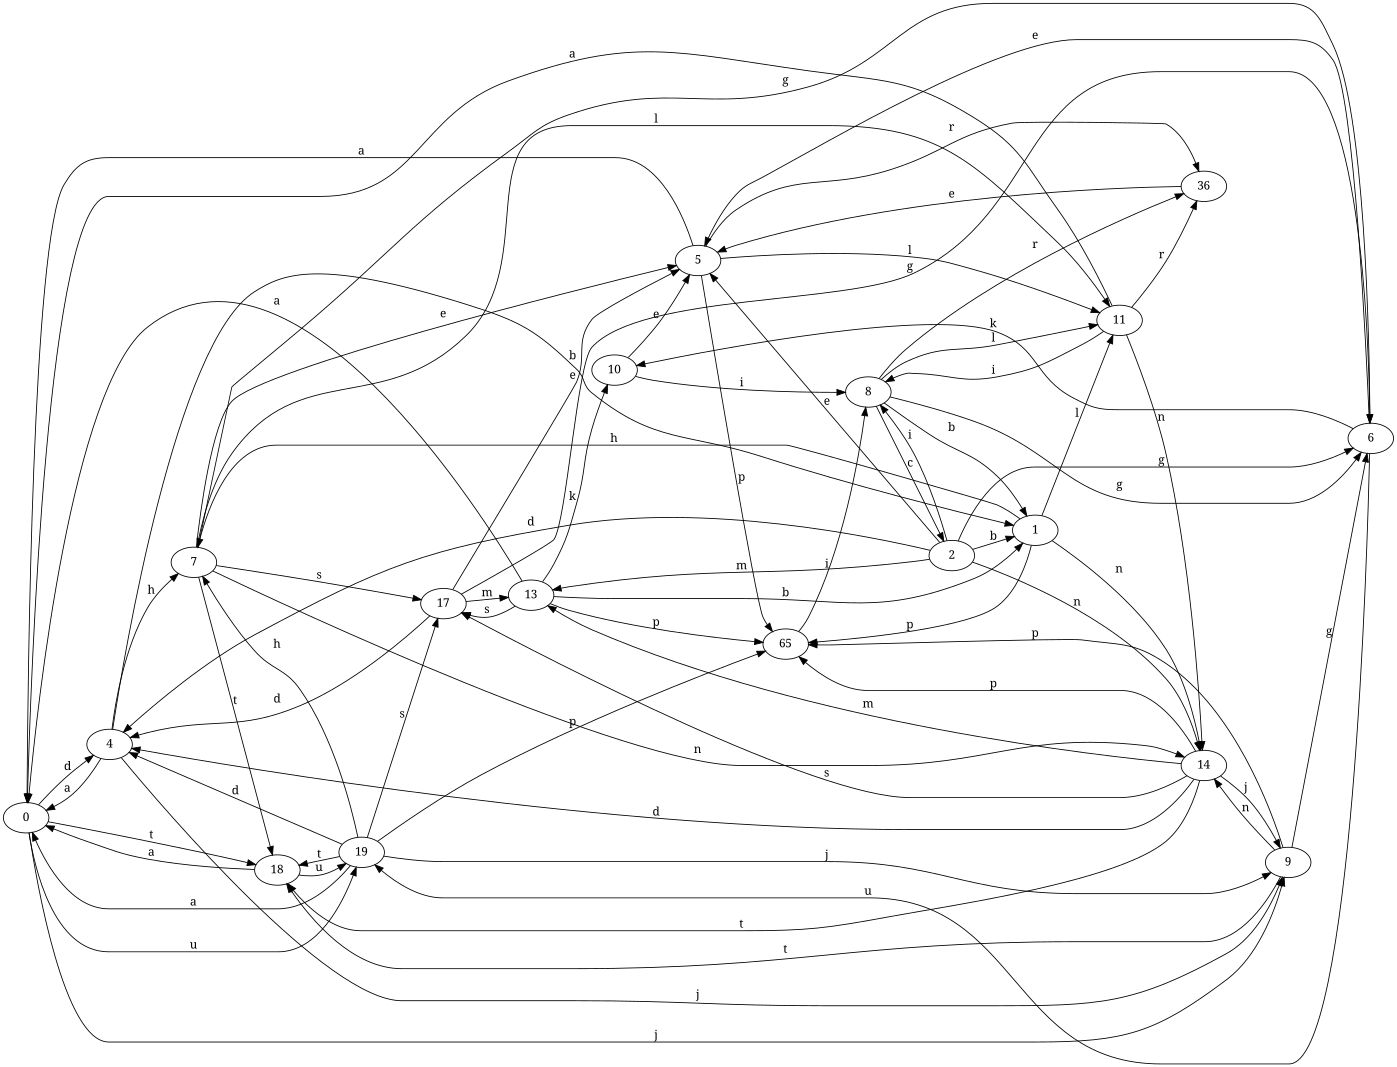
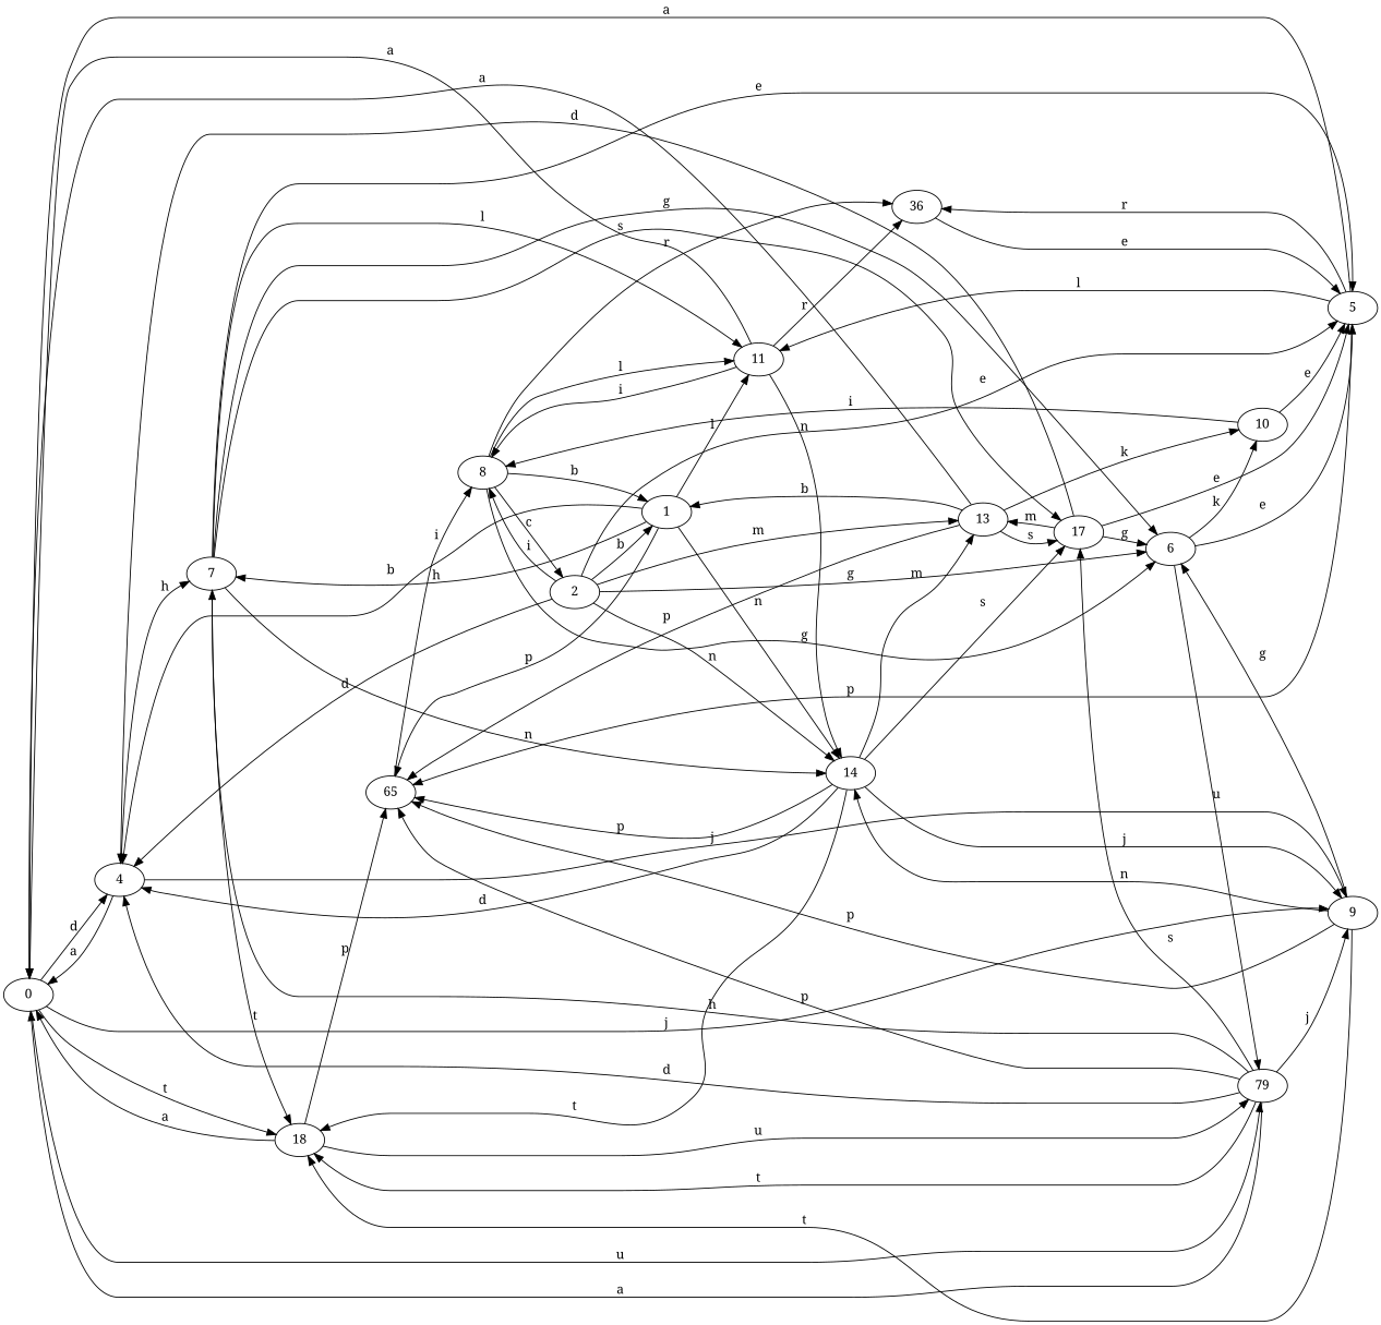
  strict digraph {
    fontname="Noto Serif"
    rankdir=LR
    node [fontname="Noto Serif"]
    edge [fontname="Noto Serif"]
    0
    4
    9
    18
-   19
+   19 [label=79]
    1
    7
    14
    n9 [label=65]
    6
    17
    11
    5
    8
    n15 [label=36]
    13
    2
    10
    0 -> 4 [label=d]
    0 -> 9 [label=j]
    0 -> 18 [label=t]
    0 -> 19 [label=u]
    4 -> 0 [label=a]
    4 -> 9 [label=j]
-   4 -> 1 [label=b]
+   1 -> 4 [label=b]
    4 -> 7 [label=h]
    9 -> 18 [label=t]
    9 -> 14 [label=n]
    9 -> n9 [label=p]
    9 -> 6 [label=g]
    18 -> 0 [label=a]
    18 -> 19 [label=u]
+   18 -> n9 [label=p]
    19 -> 0 [label=a]
    19 -> 4 [label=d]
    19 -> 9 [label=j]
    19 -> 18 [label=t]
    19 -> 7 [label=h]
    19 -> n9 [label=p]
    19 -> 17 [label=s]
    1 -> 7 [label=h]
    1 -> 14 [label=n]
    1 -> n9 [label=p]
    1 -> 11 [label=l]
    7 -> 18 [label=t]
    7 -> 14 [label=n]
    7 -> 6 [label=g]
    7 -> 17 [label=s]
    7 -> 11 [label=l]
    7 -> 5 [label=e]
    14 -> 4 [label=d]
    14 -> 9 [label=j]
    14 -> 18 [label=t]
    14 -> n9 [label=p]
    14 -> 17 [label=s]
    14 -> 13 [label=m]
    n9 -> 8 [label=i]
    6 -> 19 [label=u]
    6 -> 5 [label=e]
    6 -> 10 [label=k]
    17 -> 4 [label=d]
    17 -> 6 [label=g]
    17 -> 5 [label=e]
    17 -> 13 [label=m]
    11 -> 0 [label=a]
    11 -> 14 [label=n]
    11 -> 8 [label=i]
    11 -> n15 [label=r]
    5 -> 0 [label=a]
    5 -> n9 [label=p]
    5 -> 11 [label=l]
    5 -> n15 [label=r]
    8 -> 1 [label=b]
    8 -> 6 [label=g]
    8 -> 11 [label=l]
    8 -> n15 [label=r]
    8 -> 2 [label=c]
    n15 -> 5 [label=e]
    13 -> 0 [label=a]
    13 -> 1 [label=b]
    13 -> n9 [label=p]
    13 -> 17 [label=s]
    13 -> 10 [label=k]
    2 -> 4 [label=d]
    2 -> 1 [label=b]
    2 -> 14 [label=n]
    2 -> 6 [label=g]
    2 -> 5 [label=e]
    2 -> 8 [label=i]
    2 -> 13 [label=m]
    10 -> 5 [label=e]
    10 -> 8 [label=i]
  }
